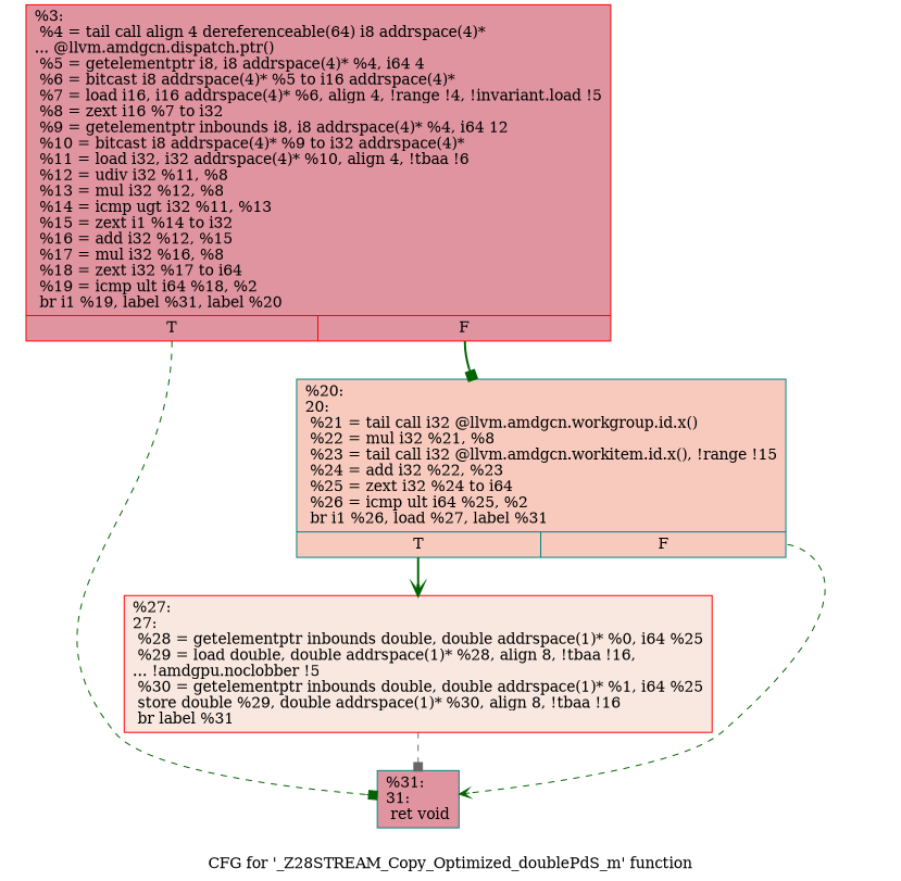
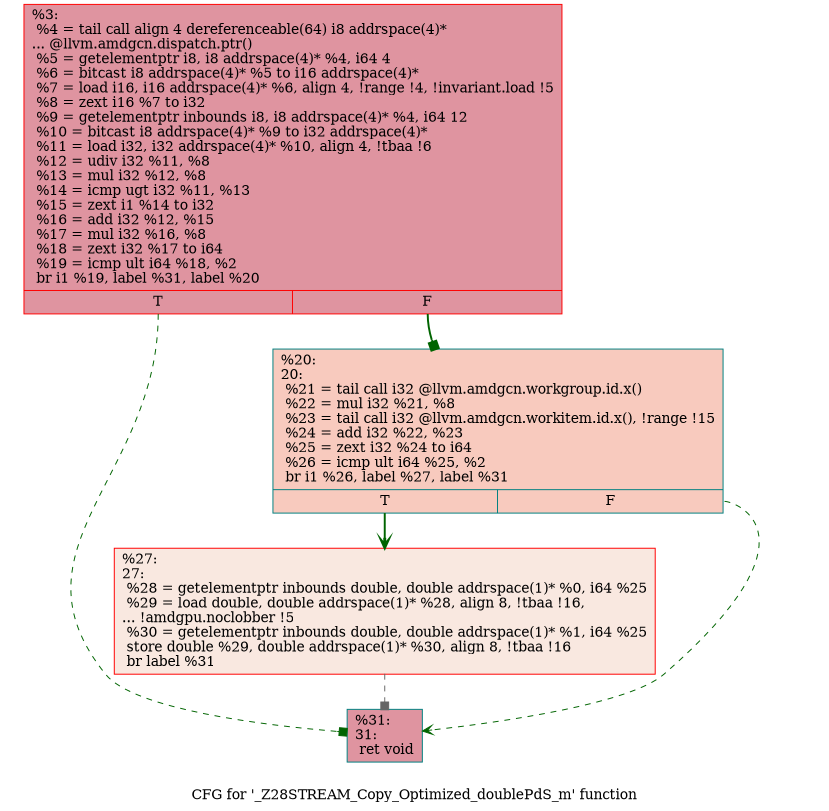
  digraph {
    label="CFG for '_Z28STREAM_Copy_Optimized_doublePdS_m' function"
    node [color=red fillcolor="#b70d2870" shape=record style=filled]
    edge [tailport=s0 color=darkgreen style=dashed arrowhead=box]
    n1 [label="{%3:\l  %4 = tail call align 4 dereferenceable(64) i8 addrspace(4)*\l... @llvm.amdgcn.dispatch.ptr()\l  %5 = getelementptr i8, i8 addrspace(4)* %4, i64 4\l  %6 = bitcast i8 addrspace(4)* %5 to i16 addrspace(4)*\l  %7 = load i16, i16 addrspace(4)* %6, align 4, !range !4, !invariant.load !5\l  %8 = zext i16 %7 to i32\l  %9 = getelementptr inbounds i8, i8 addrspace(4)* %4, i64 12\l  %10 = bitcast i8 addrspace(4)* %9 to i32 addrspace(4)*\l  %11 = load i32, i32 addrspace(4)* %10, align 4, !tbaa !6\l  %12 = udiv i32 %11, %8\l  %13 = mul i32 %12, %8\l  %14 = icmp ugt i32 %11, %13\l  %15 = zext i1 %14 to i32\l  %16 = add i32 %12, %15\l  %17 = mul i32 %16, %8\l  %18 = zext i32 %17 to i64\l  %19 = icmp ult i64 %18, %2\l  br i1 %19, label %31, label %20\l|{<s0>T|<s1>F}}"]
    n2 [color=teal label="{%31:\l31:                                               \l  ret void\l}"]
-   n3 [color=teal fillcolor="#ef886b70" label="{%20:\l20:                                               \l  %21 = tail call i32 @llvm.amdgcn.workgroup.id.x()\l  %22 = mul i32 %21, %8\l  %23 = tail call i32 @llvm.amdgcn.workitem.id.x(), !range !15\l  %24 = add i32 %22, %23\l  %25 = zext i32 %24 to i64\l  %26 = icmp ult i64 %25, %2\l  br i1 %26, load %27, label %31\l|{<s0>T|<s1>F}}"]
+   n3 [color=teal fillcolor="#ef886b70" label="{%20:\l20:                                               \l  %21 = tail call i32 @llvm.amdgcn.workgroup.id.x()\l  %22 = mul i32 %21, %8\l  %23 = tail call i32 @llvm.amdgcn.workitem.id.x(), !range !15\l  %24 = add i32 %22, %23\l  %25 = zext i32 %24 to i64\l  %26 = icmp ult i64 %25, %2\l  br i1 %26, label %27, label %31\l|{<s0>T|<s1>F}}"]
    n4 [fillcolor="#f1ccb870" label="{%27:\l27:                                               \l  %28 = getelementptr inbounds double, double addrspace(1)* %0, i64 %25\l  %29 = load double, double addrspace(1)* %28, align 8, !tbaa !16,\l... !amdgpu.noclobber !5\l  %30 = getelementptr inbounds double, double addrspace(1)* %1, i64 %25\l  store double %29, double addrspace(1)* %30, align 8, !tbaa !16\l  br label %31\l}"]
    n1 -> n2
    n1 -> n3 [tailport=s1 style=bold]
    n3 -> n2 [tailport=s1 arrowhead=vee]
    n3 -> n4 [style=bold arrowhead=vee]
    n4 -> n2 [color=gray40 tailport=""]
  }
